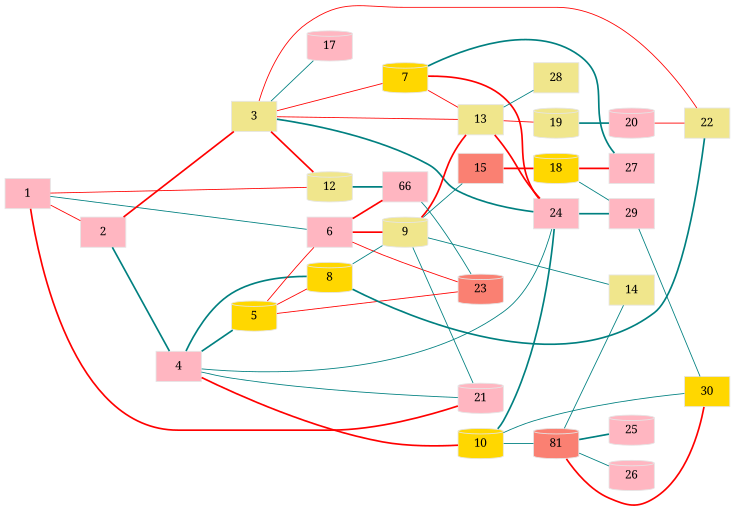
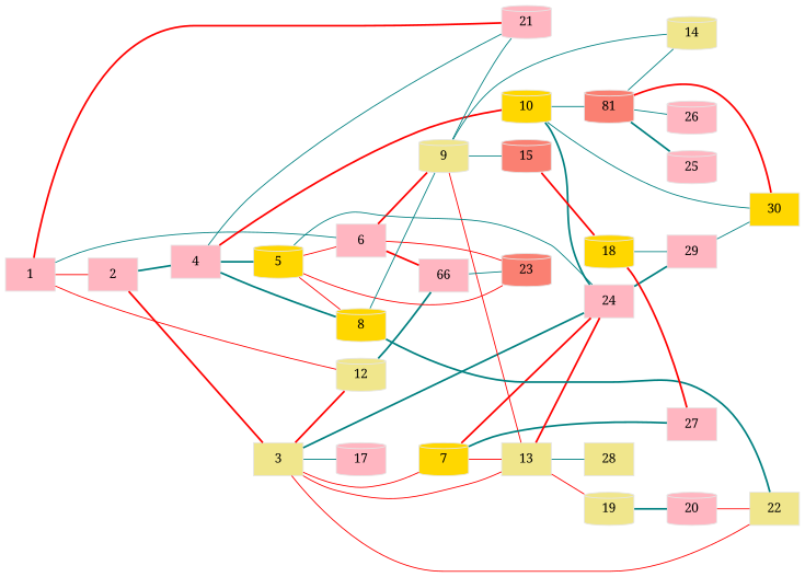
  graph {
    fontname="Noto Serif"
    rankdir=LR
    node [color=gray90 fillcolor=lightpink fontname="Noto Serif" shape=cylinder style=filled]
    edge [color=teal fontname="Noto Serif" style=solid weight=1.0]
    1 [shape=box]
    2 [shape=box]
    6 [shape=box]
    12 [fillcolor=khaki]
    21
    3 [fillcolor=khaki shape=box]
    4 [shape=box]
    23 [fillcolor=salmon]
    9 [fillcolor=khaki]
    n10 [label=66 shape=box]
    7 [fillcolor=gold]
    13 [fillcolor=khaki shape=box]
    17
    22 [fillcolor=khaki shape=box]
    24 [shape=box]
    5 [fillcolor=gold]
    8 [fillcolor=gold]
    10 [fillcolor=gold]
    27 [shape=box]
    19 [fillcolor=khaki]
    28 [fillcolor=khaki shape=box]
    29 [shape=box]
    n23 [fillcolor=salmon label=81]
    30 [fillcolor=gold shape=box]
-   14 [fillcolor=khaki shape=box]
-   15 [fillcolor=salmon shape=box]
+   14 [fillcolor=khaki]
+   15 [fillcolor=salmon]
    18 [fillcolor=gold]
    25
    26
    20
    1 -- 2 [color=red]
    1 -- 6
    1 -- 12 [color=red weight=2.0]
    1 -- 21 [color=red style=bold]
    2 -- 3 [color=red style=bold]
    2 -- 4 [style=bold]
    6 -- 23 [color=red]
    6 -- 9 [color=red style=bold]
    6 -- n10 [color=red style=bold]
    12 -- n10 [style=bold]
    3 -- 12 [color=red style=bold]
    3 -- 7 [color=red]
    3 -- 13 [color=red]
    3 -- 17
    3 -- 22 [color=red]
    3 -- 24 [style=bold]
    4 -- 21 [weight=2.0]
-   4 -- 24 [weight=2.0]
+   5 -- 24 [weight=2.0]
    4 -- 5 [style=bold]
    4 -- 8 [style=bold]
    4 -- 10 [color=red style=bold]
    9 -- 21
-   9 -- 13 [color=red style=bold]
+   9 -- 13 [color=red]
    9 -- 14
    9 -- 15 [weight=3.0]
    n10 -- 23
    7 -- 13 [color=red]
    7 -- 24 [color=red style=bold]
    7 -- 27 [style=bold]
    13 -- 24 [color=red style=bold]
    13 -- 19 [color=red]
    13 -- 28
    24 -- 29 [style=bold]
    5 -- 6 [color=red]
    5 -- 23 [color=red]
    5 -- 8 [color=red]
    8 -- 9
    8 -- 22 [style=bold]
    10 -- 24 [style=bold]
    10 -- n23
    10 -- 30
    19 -- 20 [style=bold]
    29 -- 30
    n23 -- 30 [color=red style=bold]
    n23 -- 14
    n23 -- 25 [style=bold]
    n23 -- 26
    15 -- 18 [color=red style=bold]
    18 -- 27 [color=red style=bold]
    18 -- 29
    20 -- 22 [color=red]
  }
